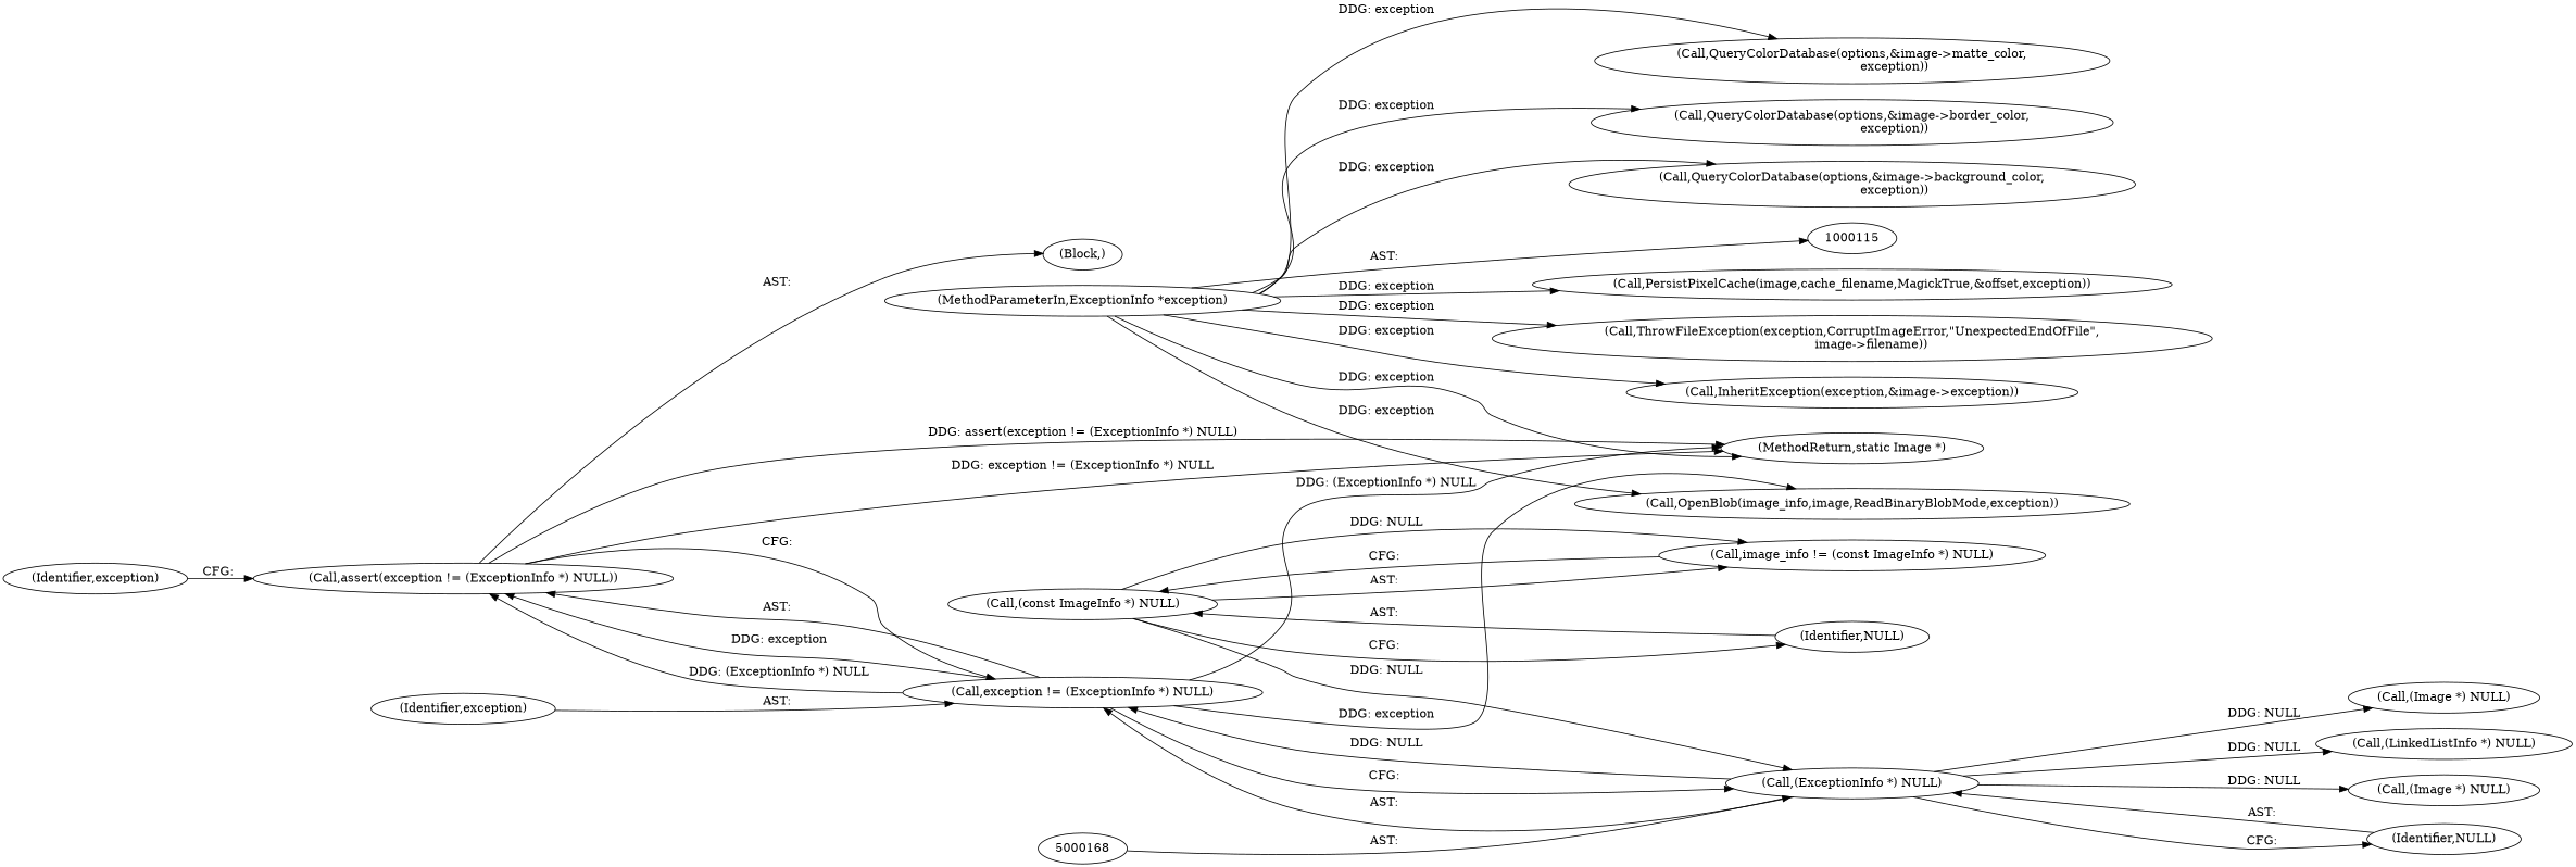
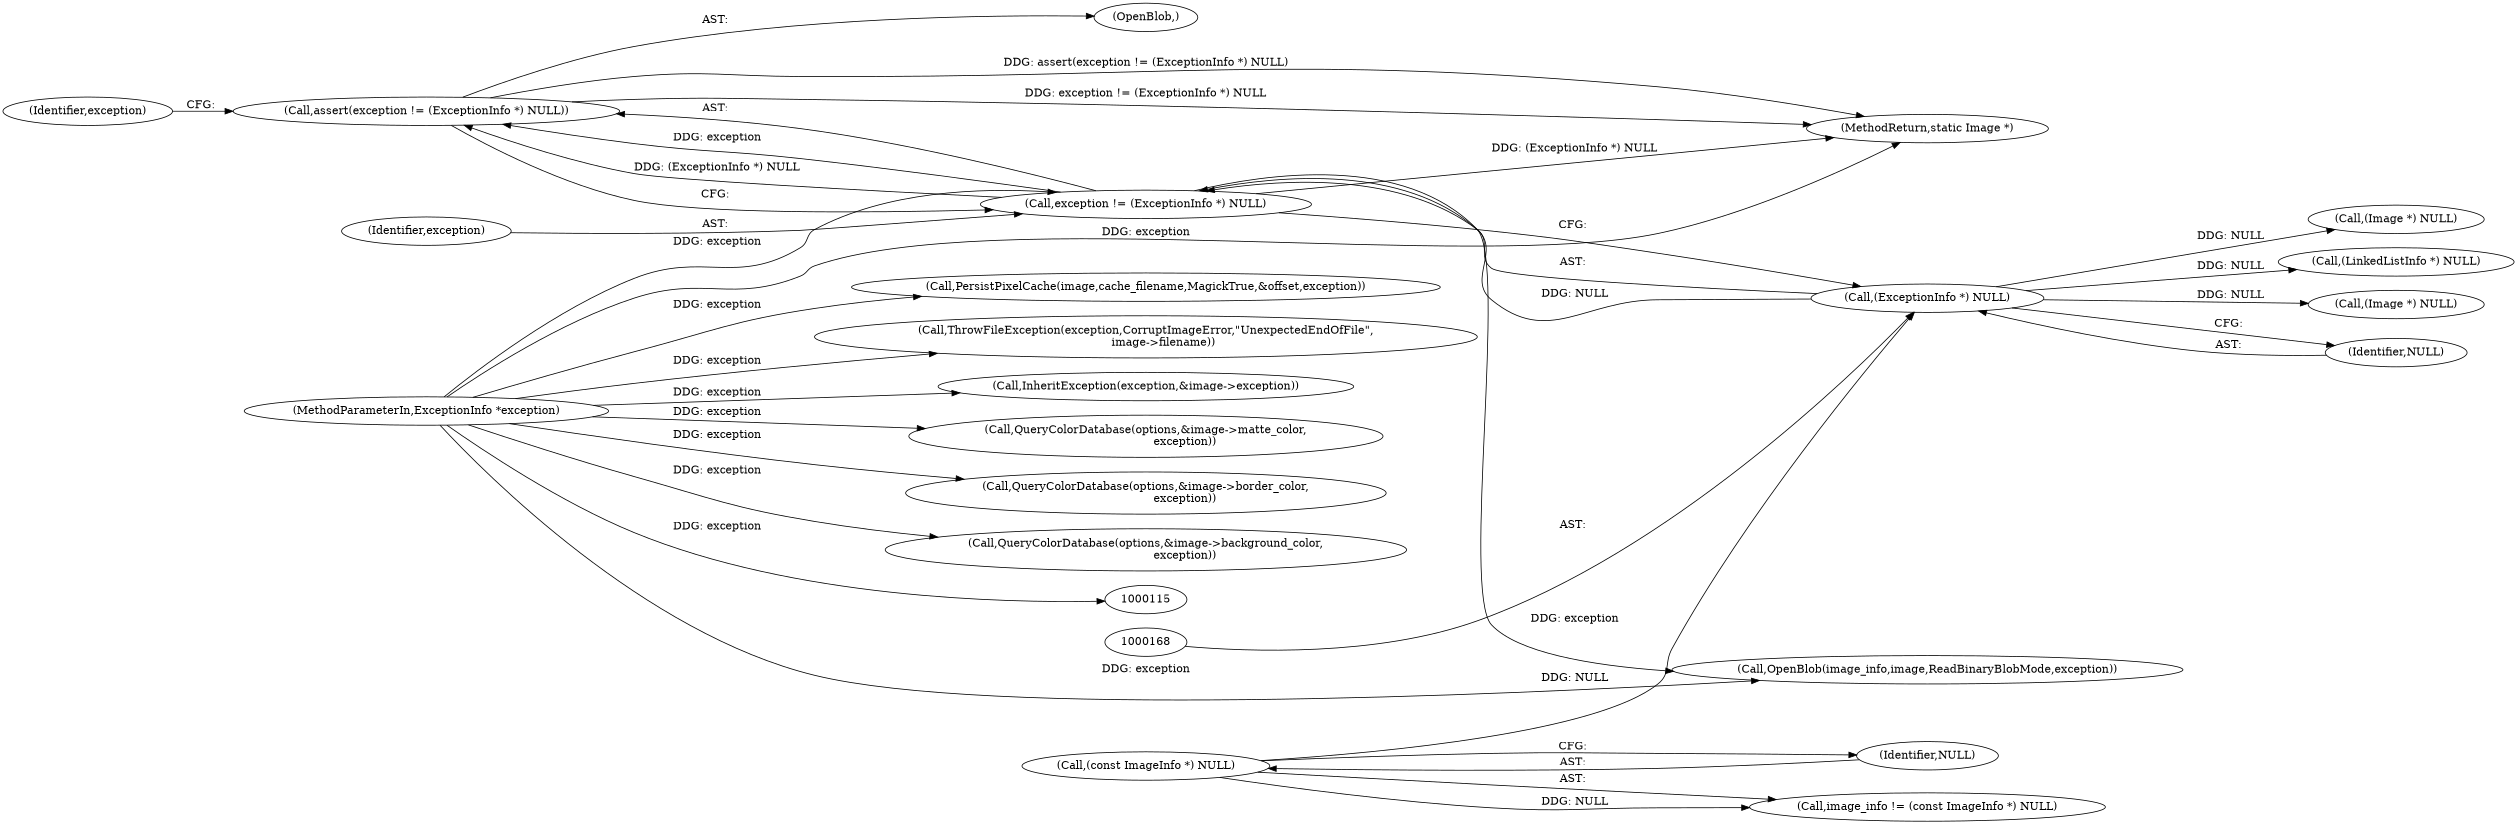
  digraph {
    rankdir=LR
    n1 [label="(Call,assert(exception != (ExceptionInfo *) NULL))"]
    n2 [label="(Call,exception != (ExceptionInfo *) NULL)"]
    n3 [label="(MethodReturn,static Image *)"]
-   n4 [label="(Block,)"]
+   n4 [label="(OpenBlob,)"]
    n5 [label="(Call,(ExceptionInfo *) NULL)"]
    n6 [label="(Call,OpenBlob(image_info,image,ReadBinaryBlobMode,exception))"]
    n7 [label="(Call,(Image *) NULL)"]
    n8 [label="(Call,(LinkedListInfo *) NULL)"]
    n9 [label="(Call,(Image *) NULL)"]
    n10 [label="(Identifier,NULL)"]
    n11 [label="(MethodParameterIn,ExceptionInfo *exception)"]
    n12 [label="(Call,PersistPixelCache(image,cache_filename,MagickTrue,&offset,exception))"]
    n13 [label="(Call,ThrowFileException(exception,CorruptImageError,\"UnexpectedEndOfFile\",\n          image->filename))"]
    n14 [label="(Call,InheritException(exception,&image->exception))"]
    n15 [label="(Call,QueryColorDatabase(options,&image->matte_color,\n                      exception))"]
    n16 [label="(Call,QueryColorDatabase(options,&image->border_color,\n                      exception))"]
    n17 [label="(Call,QueryColorDatabase(options,&image->background_color,\n                      exception))"]
    1000115
    n19 [label="(Call,(const ImageInfo *) NULL)"]
    n20 [label="(Identifier,NULL)"]
    n21 [label="(Call,image_info != (const ImageInfo *) NULL)"]
    n22 [label="(Identifier,exception)"]
    n23 [label="(Identifier,exception)"]
-   1000168 [label=5000168]
+   1000168
    n1 -> n2 [label="CFG: "]
    n1 -> n3 [label="DDG: assert(exception != (ExceptionInfo *) NULL)"]
    n1 -> n3 [label="DDG: exception != (ExceptionInfo *) NULL"]
    n1 -> n4 [label="AST: "]
    n2 -> n1 [label="AST: "]
    n2 -> n1 [label="DDG: exception"]
    n2 -> n1 [label="DDG: (ExceptionInfo *) NULL"]
    n2 -> n3 [label="DDG: (ExceptionInfo *) NULL"]
    n2 -> n5 [label="CFG: "]
    n2 -> n6 [label="DDG: exception"]
    n5 -> n2 [label="AST: "]
    n5 -> n2 [label="DDG: NULL"]
    n5 -> n7 [label="DDG: NULL"]
    n5 -> n8 [label="DDG: NULL"]
    n5 -> n9 [label="DDG: NULL"]
    n5 -> n10 [label="CFG: "]
    n10 -> n5 [label="AST: "]
+   n11 -> n2 [label="DDG: exception"]
    n11 -> n3 [label="DDG: exception"]
    n11 -> n6 [label="DDG: exception"]
    n11 -> n12 [label="DDG: exception"]
    n11 -> n13 [label="DDG: exception"]
    n11 -> n14 [label="DDG: exception"]
    n11 -> n15 [label="DDG: exception"]
    n11 -> n16 [label="DDG: exception"]
    n11 -> n17 [label="DDG: exception"]
-   n11 -> 1000115 [label="AST: "]
+   n11 -> 1000115 [label="DDG: exception"]
    n19 -> n5 [label="DDG: NULL"]
    n19 -> n20 [label="CFG: "]
    n19 -> n21 [label="AST: "]
    n19 -> n21 [label="DDG: NULL"]
    n20 -> n19 [label="AST: "]
-   n21 -> n19 [label="CFG: "]
    n22 -> n2 [label="AST: "]
    n23 -> n1 [label="CFG: "]
    1000168 -> n5 [label="AST: "]
  }
